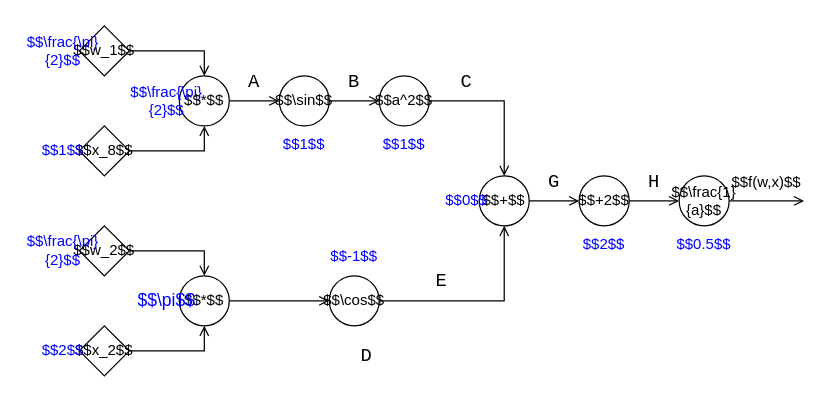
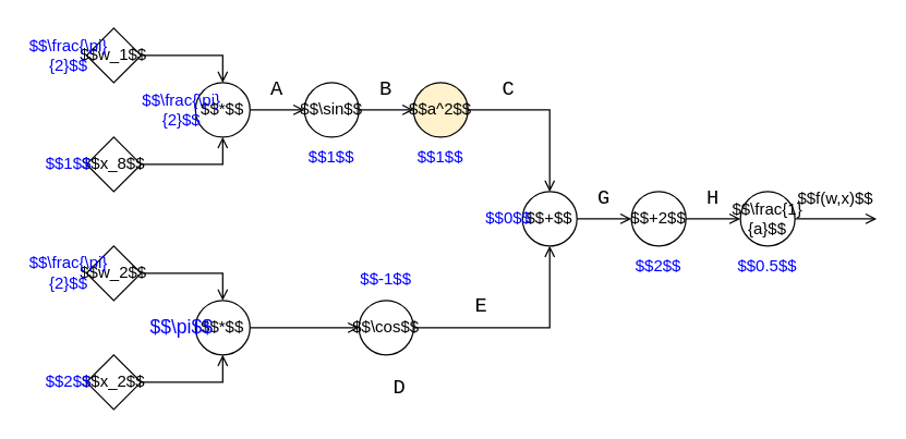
  <mxCell id="0" />
  <mxCell id="1" parent="0" />
  <mxCell id="2" style="edgeStyle=none;rounded=0;orthogonalLoop=1;jettySize=auto;html=1;exitX=1;exitY=0.5;exitDx=0;exitDy=0;entryX=0;entryY=0.5;entryDx=0;entryDy=0;endArrow=open;endFill=0;" edge="1" parent="1" source="3" target="15"><mxGeometry relative="1" as="geometry" /></mxCell>
  <mxCell id="3" value="$$*$$" style="ellipse;whiteSpace=wrap;html=1;aspect=fixed;" vertex="1" parent="1"><mxGeometry x="143" y="60" width="40" height="40" as="geometry" /></mxCell>
  <mxCell id="4" style="rounded=0;orthogonalLoop=1;jettySize=auto;html=1;exitX=1;exitY=0.5;exitDx=0;exitDy=0;entryX=0.5;entryY=0;entryDx=0;entryDy=0;endArrow=open;endFill=0;edgeStyle=orthogonalEdgeStyle;" edge="1" parent="1" source="5" target="3"><mxGeometry relative="1" as="geometry" /></mxCell>
  <mxCell id="5" value="$$w_1$$" style="rhombus;whiteSpace=wrap;html=1;" vertex="1" parent="1"><mxGeometry x="63" y="20" width="40" height="40" as="geometry" /></mxCell>
  <mxCell id="6" style="edgeStyle=orthogonalEdgeStyle;rounded=0;orthogonalLoop=1;jettySize=auto;html=1;exitX=1;exitY=0.5;exitDx=0;exitDy=0;entryX=0.5;entryY=1;entryDx=0;entryDy=0;endArrow=open;endFill=0;" edge="1" parent="1" source="7" target="13"><mxGeometry relative="1" as="geometry" /></mxCell>
  <mxCell id="7" value="$$x_2$$" style="rhombus;whiteSpace=wrap;html=1;" vertex="1" parent="1"><mxGeometry x="63" y="260" width="40" height="40" as="geometry" /></mxCell>
  <mxCell id="8" style="edgeStyle=orthogonalEdgeStyle;rounded=0;orthogonalLoop=1;jettySize=auto;html=1;exitX=1;exitY=0.5;exitDx=0;exitDy=0;entryX=0.5;entryY=0;entryDx=0;entryDy=0;endArrow=open;endFill=0;" edge="1" parent="1" source="9" target="13"><mxGeometry relative="1" as="geometry" /></mxCell>
  <mxCell id="9" value="$$w_2$$" style="rhombus;whiteSpace=wrap;html=1;" vertex="1" parent="1"><mxGeometry x="63" y="180" width="40" height="40" as="geometry" /></mxCell>
  <mxCell id="10" style="edgeStyle=orthogonalEdgeStyle;rounded=0;orthogonalLoop=1;jettySize=auto;html=1;exitX=1;exitY=0.5;exitDx=0;exitDy=0;entryX=0.5;entryY=1;entryDx=0;entryDy=0;endArrow=open;endFill=0;" edge="1" parent="1" source="11" target="3"><mxGeometry relative="1" as="geometry" /></mxCell>
  <mxCell id="11" value="$$x_8$$" style="rhombus;whiteSpace=wrap;html=1;" vertex="1" parent="1"><mxGeometry x="63" y="100" width="40" height="40" as="geometry" /></mxCell>
  <mxCell id="12" style="edgeStyle=none;rounded=0;orthogonalLoop=1;jettySize=auto;html=1;exitX=1;exitY=0.5;exitDx=0;exitDy=0;entryX=0;entryY=0.5;entryDx=0;entryDy=0;endArrow=open;endFill=0;" edge="1" parent="1" source="13" target="17"><mxGeometry relative="1" as="geometry" /></mxCell>
  <mxCell id="13" value="$$*$$" style="ellipse;whiteSpace=wrap;html=1;aspect=fixed;" vertex="1" parent="1"><mxGeometry x="143" y="220" width="40" height="40" as="geometry" /></mxCell>
  <mxCell id="14" style="edgeStyle=none;rounded=0;orthogonalLoop=1;jettySize=auto;html=1;exitX=1;exitY=0.5;exitDx=0;exitDy=0;entryX=0;entryY=0.5;entryDx=0;entryDy=0;endArrow=open;endFill=0;" edge="1" parent="1" source="15" target="19"><mxGeometry relative="1" as="geometry" /></mxCell>
  <mxCell id="15" value="$$\sin$$" style="ellipse;whiteSpace=wrap;html=1;aspect=fixed;" vertex="1" parent="1"><mxGeometry x="223" y="60" width="40" height="40" as="geometry" /></mxCell>
  <mxCell id="16" style="edgeStyle=orthogonalEdgeStyle;rounded=0;orthogonalLoop=1;jettySize=auto;html=1;exitX=1;exitY=0.5;exitDx=0;exitDy=0;entryX=0.5;entryY=1;entryDx=0;entryDy=0;endArrow=open;endFill=0;" edge="1" parent="1" source="17" target="21"><mxGeometry relative="1" as="geometry" /></mxCell>
  <mxCell id="17" value="$$\cos$$" style="ellipse;whiteSpace=wrap;html=1;aspect=fixed;" vertex="1" parent="1"><mxGeometry x="263" y="220" width="40" height="40" as="geometry" /></mxCell>
  <mxCell id="18" style="edgeStyle=orthogonalEdgeStyle;rounded=0;orthogonalLoop=1;jettySize=auto;html=1;exitX=1;exitY=0.5;exitDx=0;exitDy=0;entryX=0.5;entryY=0;entryDx=0;entryDy=0;endArrow=open;endFill=0;" edge="1" parent="1" source="19" target="21"><mxGeometry relative="1" as="geometry" /></mxCell>
- <mxCell id="19" value="$$a^2$$" style="ellipse;whiteSpace=wrap;html=1;aspect=fixed;" vertex="1" parent="1"><mxGeometry x="303" y="60" width="40" height="40" as="geometry" /></mxCell>
+ <mxCell id="19" value="$$a^2$$" style="ellipse;whiteSpace=wrap;html=1;aspect=fixed;fillColor=#fff2cc;" vertex="1" parent="1"><mxGeometry x="303" y="60" width="40" height="40" as="geometry" /></mxCell>
  <mxCell id="20" style="edgeStyle=orthogonalEdgeStyle;rounded=0;orthogonalLoop=1;jettySize=auto;html=1;exitX=1;exitY=0.5;exitDx=0;exitDy=0;entryX=0;entryY=0.5;entryDx=0;entryDy=0;endArrow=open;endFill=0;" edge="1" parent="1" source="21" target="25"><mxGeometry relative="1" as="geometry" /></mxCell>
  <mxCell id="21" value="$$+$$" style="ellipse;whiteSpace=wrap;html=1;aspect=fixed;" vertex="1" parent="1"><mxGeometry x="383" y="140" width="40" height="40" as="geometry" /></mxCell>
  <mxCell id="22" style="edgeStyle=orthogonalEdgeStyle;rounded=0;orthogonalLoop=1;jettySize=auto;html=1;exitX=1;exitY=0.5;exitDx=0;exitDy=0;fontColor=#0000FF;endArrow=open;endFill=0;" edge="1" parent="1" source="23"><mxGeometry relative="1" as="geometry"><mxPoint x="643" y="160" as="targetPoint" /></mxGeometry></mxCell>
  <mxCell id="23" value="$$\frac{1}{a}$$" style="ellipse;whiteSpace=wrap;html=1;aspect=fixed;" vertex="1" parent="1"><mxGeometry x="543" y="140" width="40" height="40" as="geometry" /></mxCell>
  <mxCell id="24" style="edgeStyle=orthogonalEdgeStyle;rounded=0;orthogonalLoop=1;jettySize=auto;html=1;exitX=1;exitY=0.5;exitDx=0;exitDy=0;entryX=0;entryY=0.5;entryDx=0;entryDy=0;endArrow=open;endFill=0;" edge="1" parent="1" source="25" target="23"><mxGeometry relative="1" as="geometry" /></mxCell>
  <mxCell id="25" value="$$+2$$" style="ellipse;whiteSpace=wrap;html=1;aspect=fixed;" vertex="1" parent="1"><mxGeometry x="463" y="140" width="40" height="40" as="geometry" /></mxCell>
  <mxCell id="26" value="$$\frac{\pi}{2}$$" style="text;html=1;strokeColor=none;fillColor=none;align=center;verticalAlign=middle;whiteSpace=wrap;rounded=0;fontColor=#0000FF;" vertex="1" parent="1"><mxGeometry x="20" y="25" width="60" height="30" as="geometry" /></mxCell>
  <mxCell id="27" value="$$\frac{\pi}{2}$$" style="text;html=1;strokeColor=none;fillColor=none;align=center;verticalAlign=middle;whiteSpace=wrap;rounded=0;fontColor=#0000FF;" vertex="1" parent="1"><mxGeometry x="20" y="185" width="60" height="30" as="geometry" /></mxCell>
  <mxCell id="28" value="$$1$$" style="text;html=1;strokeColor=none;fillColor=none;align=center;verticalAlign=middle;whiteSpace=wrap;rounded=0;fontColor=#0000FF;" vertex="1" parent="1"><mxGeometry x="20" y="105" width="60" height="30" as="geometry" /></mxCell>
  <mxCell id="29" value="$$2$$" style="text;html=1;strokeColor=none;fillColor=none;align=center;verticalAlign=middle;whiteSpace=wrap;rounded=0;fontColor=#0000FF;" vertex="1" parent="1"><mxGeometry x="20" y="265" width="60" height="30" as="geometry" /></mxCell>
  <mxCell id="30" value="$$\frac{\pi}{2}$$" style="text;html=1;strokeColor=none;fillColor=none;align=center;verticalAlign=middle;whiteSpace=wrap;rounded=0;fontColor=#0000FF;" vertex="1" parent="1"><mxGeometry x="103" y="65" width="60" height="30" as="geometry" /></mxCell>
  <mxCell id="31" value="$$\pi$$" style="text;html=1;strokeColor=none;fillColor=none;align=center;verticalAlign=middle;whiteSpace=wrap;rounded=0;fontColor=#0000FF;fontSize=14;" vertex="1" parent="1"><mxGeometry x="103" y="225" width="60" height="30" as="geometry" /></mxCell>
  <mxCell id="32" value="$$1$$" style="text;html=1;strokeColor=none;fillColor=none;align=center;verticalAlign=middle;whiteSpace=wrap;rounded=0;fontColor=#0000FF;" vertex="1" parent="1"><mxGeometry x="213" y="100" width="60" height="30" as="geometry" /></mxCell>
  <mxCell id="33" value="$$-1$$" style="text;html=1;strokeColor=none;fillColor=none;align=center;verticalAlign=middle;whiteSpace=wrap;rounded=0;fontColor=#0000FF;" vertex="1" parent="1"><mxGeometry x="253" y="190" width="60" height="30" as="geometry" /></mxCell>
  <mxCell id="34" value="$$1$$" style="text;html=1;strokeColor=none;fillColor=none;align=center;verticalAlign=middle;whiteSpace=wrap;rounded=0;fontColor=#0000FF;" vertex="1" parent="1"><mxGeometry x="293" y="100" width="60" height="30" as="geometry" /></mxCell>
  <mxCell id="35" value="$$0$$" style="text;html=1;strokeColor=none;fillColor=none;align=center;verticalAlign=middle;whiteSpace=wrap;rounded=0;fontColor=#0000FF;" vertex="1" parent="1"><mxGeometry x="343" y="145" width="60" height="30" as="geometry" /></mxCell>
  <mxCell id="36" value="$$2$$" style="text;html=1;strokeColor=none;fillColor=none;align=center;verticalAlign=middle;whiteSpace=wrap;rounded=0;fontColor=#0000FF;" vertex="1" parent="1"><mxGeometry x="453" y="180" width="60" height="30" as="geometry" /></mxCell>
  <mxCell id="37" value="$$0.5$$" style="text;html=1;strokeColor=none;fillColor=none;align=center;verticalAlign=middle;whiteSpace=wrap;rounded=0;fontColor=#0000FF;" vertex="1" parent="1"><mxGeometry x="533" y="180" width="60" height="30" as="geometry" /></mxCell>
  <mxCell id="38" value="A" style="text;html=1;strokeColor=none;fillColor=none;align=center;verticalAlign=middle;whiteSpace=wrap;rounded=0;fontColor=#000000;fontFamily=Courier New;fontSize=15;fontStyle=0" vertex="1" parent="1"><mxGeometry x="173" y="50" width="60" height="30" as="geometry" /></mxCell>
  <mxCell id="39" value="B" style="text;html=1;strokeColor=none;fillColor=none;align=center;verticalAlign=middle;whiteSpace=wrap;rounded=0;fontColor=#000000;fontFamily=Courier New;fontSize=15;fontStyle=0" vertex="1" parent="1"><mxGeometry x="253" y="50" width="60" height="30" as="geometry" /></mxCell>
  <mxCell id="40" value="C" style="text;html=1;strokeColor=none;fillColor=none;align=center;verticalAlign=middle;whiteSpace=wrap;rounded=0;fontColor=#000000;fontFamily=Courier New;fontSize=15;fontStyle=0" vertex="1" parent="1"><mxGeometry x="343" y="50" width="60" height="30" as="geometry" /></mxCell>
  <mxCell id="41" value="G" style="text;html=1;strokeColor=none;fillColor=none;align=center;verticalAlign=middle;whiteSpace=wrap;rounded=0;fontColor=#000000;fontFamily=Courier New;fontSize=15;fontStyle=0" vertex="1" parent="1"><mxGeometry x="413" y="130" width="60" height="30" as="geometry" /></mxCell>
  <mxCell id="42" value="H" style="text;html=1;strokeColor=none;fillColor=none;align=center;verticalAlign=middle;whiteSpace=wrap;rounded=0;fontColor=#000000;fontFamily=Courier New;fontSize=15;fontStyle=0" vertex="1" parent="1"><mxGeometry x="493" y="130" width="60" height="30" as="geometry" /></mxCell>
  <mxCell id="43" value="D" style="text;html=1;strokeColor=none;fillColor=none;align=center;verticalAlign=middle;whiteSpace=wrap;rounded=0;fontColor=#000000;fontFamily=Courier New;fontSize=15;fontStyle=0" vertex="1" parent="1"><mxGeometry x="263" y="270" width="60" height="30" as="geometry" /></mxCell>
  <mxCell id="44" value="E" style="text;html=1;strokeColor=none;fillColor=none;align=center;verticalAlign=middle;whiteSpace=wrap;rounded=0;fontColor=#000000;fontFamily=Courier New;fontSize=15;fontStyle=0" vertex="1" parent="1"><mxGeometry x="323" y="210" width="60" height="30" as="geometry" /></mxCell>
  <mxCell id="45" value="$$f(w,x)$$" style="text;html=1;strokeColor=none;fillColor=none;align=center;verticalAlign=middle;whiteSpace=wrap;rounded=0;fontColor=#000000;fontFamily=Helvetica;fontSize=12;fontStyle=0" vertex="1" parent="1"><mxGeometry x="583" y="130" width="60" height="30" as="geometry" /></mxCell>
